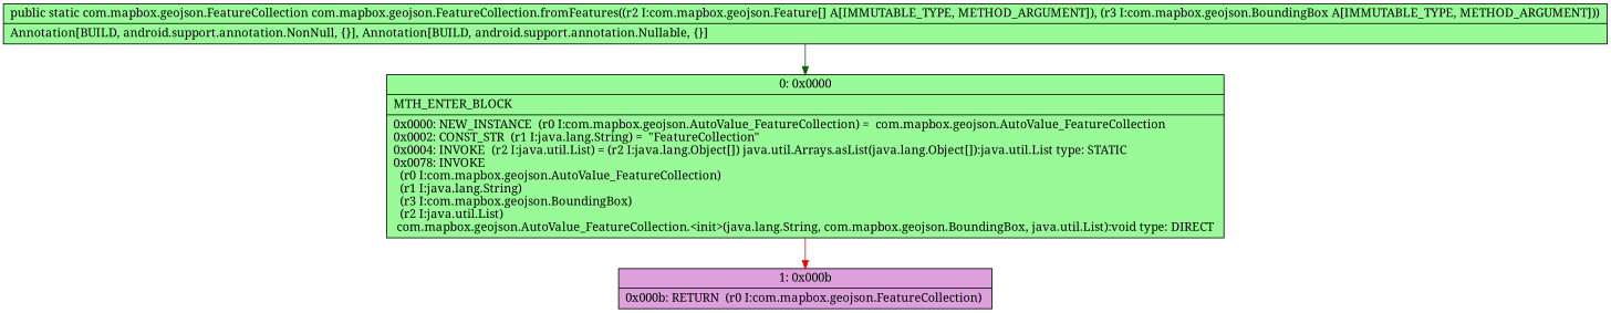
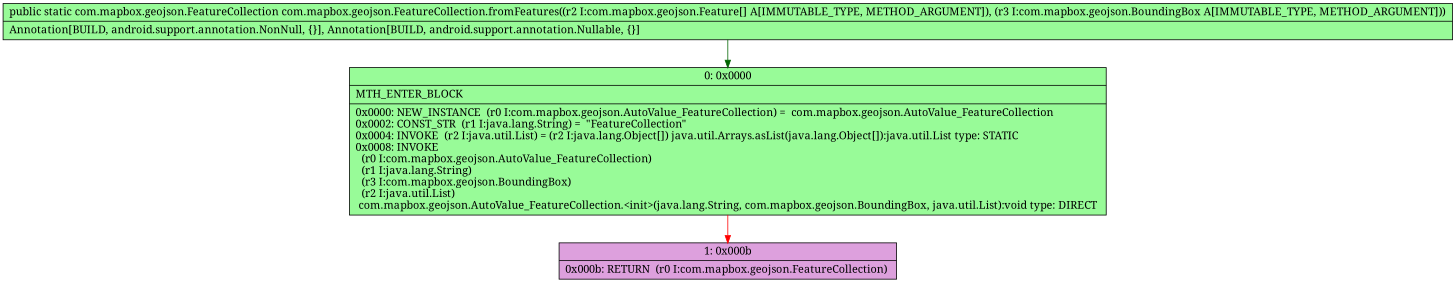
  digraph {
    fontname="Noto Serif"
    node [shape=record style=filled fillcolor=palegreen fontname="Noto Serif"]
    edge [arrowhead=normal fontname="Noto Serif"]
-   n1 [label="{0\:\ 0x0000|MTH_ENTER_BLOCK\l|0x0000: NEW_INSTANCE  (r0 I:com.mapbox.geojson.AutoValue_FeatureCollection) =  com.mapbox.geojson.AutoValue_FeatureCollection \l0x0002: CONST_STR  (r1 I:java.lang.String) =  \"FeatureCollection\" \l0x0004: INVOKE  (r2 I:java.util.List) = (r2 I:java.lang.Object[]) java.util.Arrays.asList(java.lang.Object[]):java.util.List type: STATIC \l0x0078: INVOKE  \l  (r0 I:com.mapbox.geojson.AutoValue_FeatureCollection)\l  (r1 I:java.lang.String)\l  (r3 I:com.mapbox.geojson.BoundingBox)\l  (r2 I:java.util.List)\l com.mapbox.geojson.AutoValue_FeatureCollection.\<init\>(java.lang.String, com.mapbox.geojson.BoundingBox, java.util.List):void type: DIRECT \l}"]
+   n1 [label="{0\:\ 0x0000|MTH_ENTER_BLOCK\l|0x0000: NEW_INSTANCE  (r0 I:com.mapbox.geojson.AutoValue_FeatureCollection) =  com.mapbox.geojson.AutoValue_FeatureCollection \l0x0002: CONST_STR  (r1 I:java.lang.String) =  \"FeatureCollection\" \l0x0004: INVOKE  (r2 I:java.util.List) = (r2 I:java.lang.Object[]) java.util.Arrays.asList(java.lang.Object[]):java.util.List type: STATIC \l0x0008: INVOKE  \l  (r0 I:com.mapbox.geojson.AutoValue_FeatureCollection)\l  (r1 I:java.lang.String)\l  (r3 I:com.mapbox.geojson.BoundingBox)\l  (r2 I:java.util.List)\l com.mapbox.geojson.AutoValue_FeatureCollection.\<init\>(java.lang.String, com.mapbox.geojson.BoundingBox, java.util.List):void type: DIRECT \l}"]
    n2 [label="{1\:\ 0x000b|0x000b: RETURN  (r0 I:com.mapbox.geojson.FeatureCollection) \l}" fillcolor=plum]
    n3 [label="{public static com.mapbox.geojson.FeatureCollection com.mapbox.geojson.FeatureCollection.fromFeatures((r2 I:com.mapbox.geojson.Feature[] A[IMMUTABLE_TYPE, METHOD_ARGUMENT]), (r3 I:com.mapbox.geojson.BoundingBox A[IMMUTABLE_TYPE, METHOD_ARGUMENT]))  | Annotation[BUILD, android.support.annotation.NonNull, \{\}], Annotation[BUILD, android.support.annotation.Nullable, \{\}]\l}"]
    n1 -> n2 [color=red]
    n3 -> n1 [color=darkgreen]
  }
